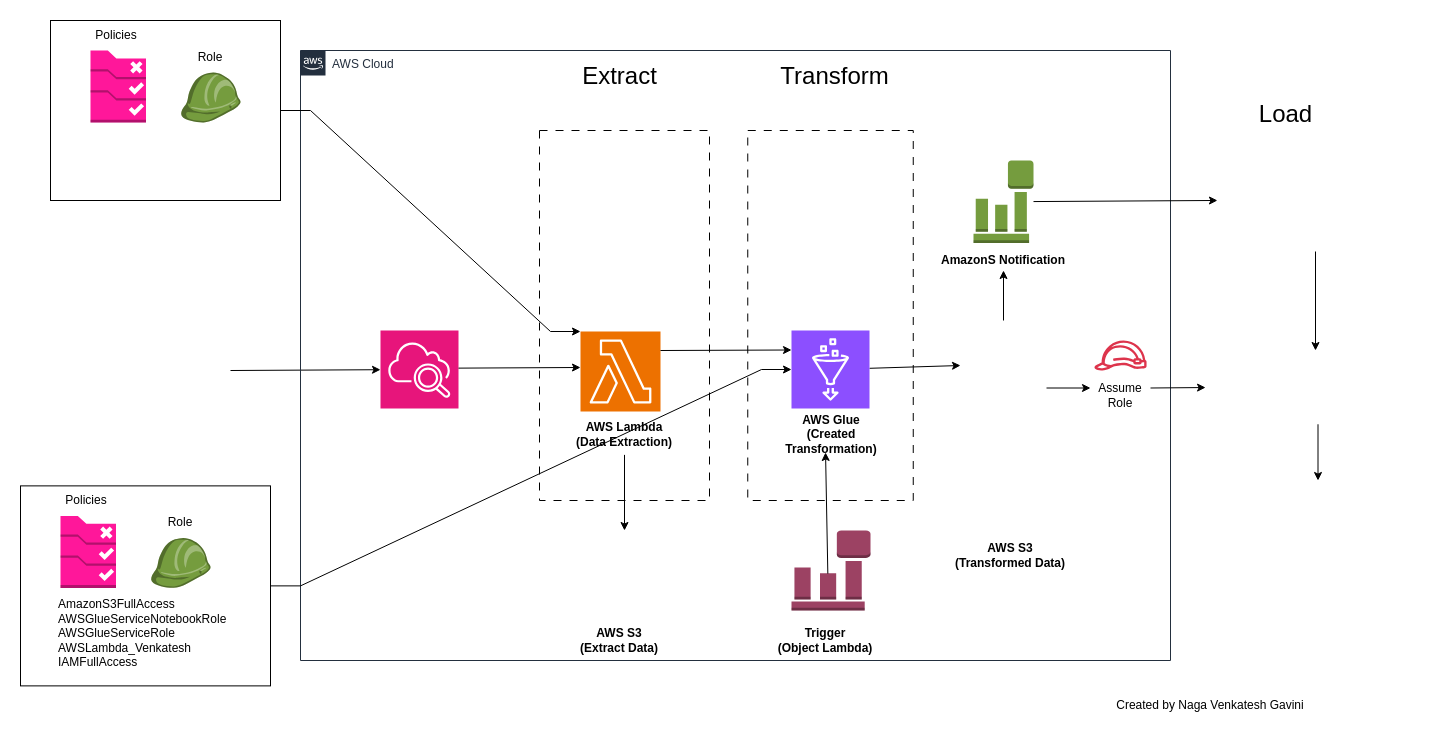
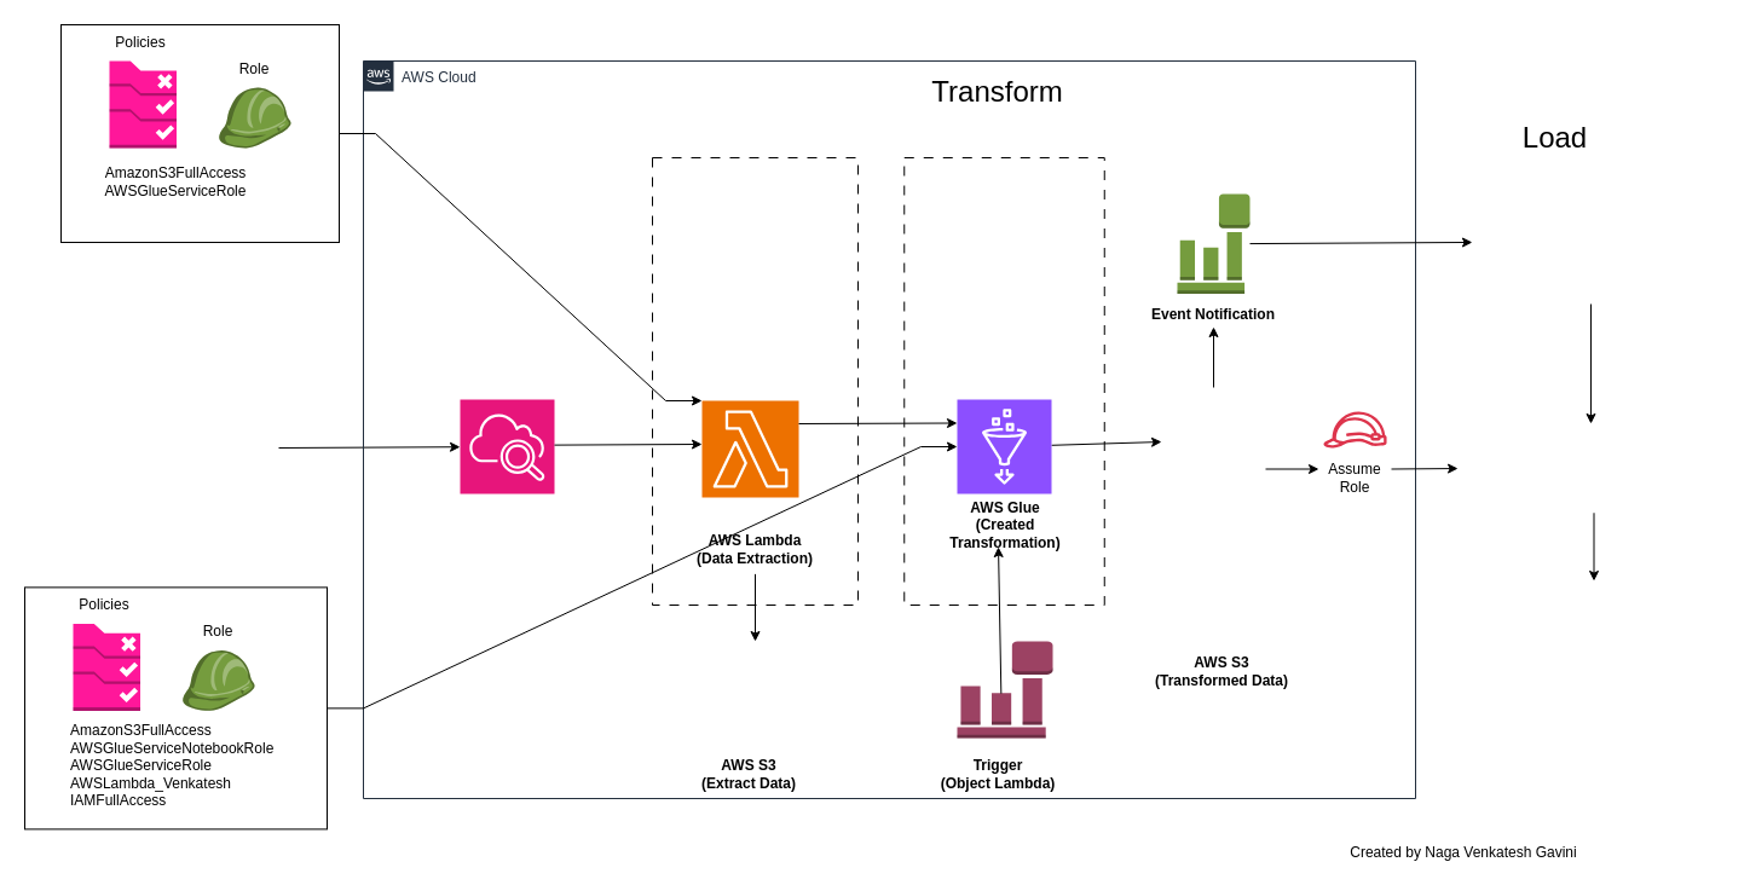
  <mxCell id="0" />
  <mxCell id="1" parent="0" />
  <mxCell id="2" value="" style="rounded=0;whiteSpace=wrap;html=1;dashed=1;dashPattern=8 8;" vertex="1" parent="1"><mxGeometry x="747.25" y="130" width="165.5" height="370" as="geometry" /></mxCell>
  <mxCell id="3" value="" style="rounded=0;whiteSpace=wrap;html=1;dashed=1;dashPattern=8 8;" vertex="1" parent="1"><mxGeometry x="539" y="130" width="170" height="370" as="geometry" /></mxCell>
  <mxCell id="4" style="edgeStyle=none;rounded=0;orthogonalLoop=1;jettySize=auto;html=1;entryX=0;entryY=0.5;entryDx=0;entryDy=0;elbow=vertical;" edge="1" parent="1" source="5" target="23"><mxGeometry relative="1" as="geometry" /></mxCell>
  <mxCell id="5" value="" style="sketch=0;points=[[0,0,0],[0.25,0,0],[0.5,0,0],[0.75,0,0],[1,0,0],[0,1,0],[0.25,1,0],[0.5,1,0],[0.75,1,0],[1,1,0],[0,0.25,0],[0,0.5,0],[0,0.75,0],[1,0.25,0],[1,0.5,0],[1,0.75,0]];outlineConnect=0;fontColor=#232F3E;fillColor=#8C4FFF;strokeColor=#ffffff;dashed=0;verticalLabelPosition=bottom;verticalAlign=top;align=center;html=1;fontSize=12;fontStyle=0;aspect=fixed;shape=mxgraph.aws4.resourceIcon;resIcon=mxgraph.aws4.glue;" vertex="1" parent="1"><mxGeometry x="791" y="330" width="78" height="78" as="geometry" /></mxCell>
  <mxCell id="6" value="" style="sketch=0;points=[[0,0,0],[0.25,0,0],[0.5,0,0],[0.75,0,0],[1,0,0],[0,1,0],[0.25,1,0],[0.5,1,0],[0.75,1,0],[1,1,0],[0,0.25,0],[0,0.5,0],[0,0.75,0],[1,0.25,0],[1,0.5,0],[1,0.75,0]];points=[[0,0,0],[0.25,0,0],[0.5,0,0],[0.75,0,0],[1,0,0],[0,1,0],[0.25,1,0],[0.5,1,0],[0.75,1,0],[1,1,0],[0,0.25,0],[0,0.5,0],[0,0.75,0],[1,0.25,0],[1,0.5,0],[1,0.75,0]];outlineConnect=0;fontColor=#232F3E;fillColor=#E7157B;strokeColor=#ffffff;dashed=0;verticalLabelPosition=bottom;verticalAlign=top;align=center;html=1;fontSize=12;fontStyle=0;aspect=fixed;shape=mxgraph.aws4.resourceIcon;resIcon=mxgraph.aws4.cloudwatch_2;" vertex="1" parent="1"><mxGeometry x="380" y="330" width="78" height="78" as="geometry" /></mxCell>
  <mxCell id="7" value="" style="sketch=0;points=[[0,0,0],[0.25,0,0],[0.5,0,0],[0.75,0,0],[1,0,0],[0,1,0],[0.25,1,0],[0.5,1,0],[0.75,1,0],[1,1,0],[0,0.25,0],[0,0.5,0],[0,0.75,0],[1,0.25,0],[1,0.5,0],[1,0.75,0]];outlineConnect=0;fontColor=#232F3E;fillColor=#ED7100;strokeColor=#ffffff;dashed=0;verticalLabelPosition=bottom;verticalAlign=top;align=center;html=1;fontSize=12;fontStyle=0;aspect=fixed;shape=mxgraph.aws4.resourceIcon;resIcon=mxgraph.aws4.lambda;" vertex="1" parent="1"><mxGeometry x="580" y="331" width="80" height="80" as="geometry" /></mxCell>
  <mxCell id="8" value="" style="shape=image;verticalLabelPosition=bottom;verticalAlign=top;imageAspect=0;image=https://imgs.search.brave.com/Y1n4MpRFktzIe412ziEQ-3lsL8F1jQv-FGbFQrS8Ob8/rs:fit:500:0:0:0/g:ce/aHR0cHM6Ly9hc3Nl/dHMuc3RpY2twbmcu/Y29tL2ltYWdlcy81/ODQ4MTUyZmNlZjEw/MTRjMGI1ZTQ5Njcu/cG5n;" vertex="1" parent="1"><mxGeometry x="580" y="172" width="88" height="88" as="geometry" /></mxCell>
  <mxCell id="9" value="" style="shape=image;verticalLabelPosition=bottom;verticalAlign=top;imageAspect=0;image=https://imgs.search.brave.com/NZHsSgGN5Y2TZZDHSxWq-iMBa_nQnzZRxpUzeS2G_TI/rs:fit:500:0:0:0/g:ce/aHR0cHM6Ly93d3cu/cXVib2xlLmNvbS93/cC1jb250ZW50L3Vw/bG9hZHMvMjAxNy8w/NS9hcGFjaGUtc3Bh/cmsucG5n;" vertex="1" parent="1"><mxGeometry x="772" y="172" width="116" height="68" as="geometry" /></mxCell>
  <mxCell id="10" value="" style="shape=image;verticalLabelPosition=bottom;verticalAlign=top;imageAspect=0;image=https://www.logicata.com/wp-content/uploads/2020/01/Amazon-Simple-Storage-Service-S3_Bucket-with-Objects_light-bg@4x.png;" vertex="1" parent="1"><mxGeometry x="581" y="530" width="86" height="90.75" as="geometry" /></mxCell>
  <mxCell id="11" value="" style="shape=image;verticalLabelPosition=bottom;verticalAlign=top;imageAspect=0;image=https://welcon.kocca.kr/cmm/getImage.do?atchFileId=FILE_d38356b9-28bd-4e3b-a63e-1dfbd060b2e7&amp;amp;fileSn=1&amp;amp;thumb=;" vertex="1" parent="1"><mxGeometry x="1220" y="161" width="190" height="90" as="geometry" /></mxCell>
  <mxCell id="12" style="edgeStyle=none;rounded=0;orthogonalLoop=1;jettySize=auto;html=1;elbow=vertical;" edge="1" parent="1" source="13"><mxGeometry relative="1" as="geometry"><mxPoint x="1317.5" y="480" as="targetPoint" /></mxGeometry></mxCell>
  <mxCell id="13" value="" style="shape=image;verticalLabelPosition=bottom;verticalAlign=top;imageAspect=0;image=https://miro.medium.com/v2/resize:fit:1088/0*AmYXrtpALhMlQcZI.png;" vertex="1" parent="1"><mxGeometry x="1210" y="313.78" width="215" height="110" as="geometry" /></mxCell>
  <mxCell id="14" value="" style="shape=image;verticalLabelPosition=bottom;verticalAlign=top;imageAspect=0;image=https://images.datacamp.com/image/upload/v1714478776/re388xshtgihucfiiavf.png;" vertex="1" parent="1"><mxGeometry x="1252.5" y="485.38" width="130" height="112" as="geometry" /></mxCell>
  <mxCell id="15" value="" style="outlineConnect=0;dashed=0;verticalLabelPosition=bottom;verticalAlign=top;align=center;html=1;shape=mxgraph.aws3.event_event_based;fillColor=#9C4263;gradientColor=none;" vertex="1" parent="1"><mxGeometry x="791" y="530" width="79" height="80" as="geometry" /></mxCell>
  <mxCell id="16" value="" style="shape=image;verticalLabelPosition=bottom;verticalAlign=top;imageAspect=0;image=https://developer.spotify.com/images/guidelines/design/logo.png;" vertex="1" parent="1"><mxGeometry x="20" y="323.18" width="210" height="91.2" as="geometry" /></mxCell>
  <mxCell id="17" value="" style="endArrow=classic;html=1;rounded=0;" edge="1" parent="1" target="6"><mxGeometry width="50" height="50" relative="1" as="geometry"><mxPoint x="230" y="370" as="sourcePoint" /><mxPoint x="280" y="330" as="targetPoint" /></mxGeometry></mxCell>
  <mxCell id="18" value="" style="endArrow=classic;html=1;rounded=0;" edge="1" parent="1"><mxGeometry width="50" height="50" relative="1" as="geometry"><mxPoint x="458" y="367.63" as="sourcePoint" /><mxPoint x="580" y="367" as="targetPoint" /></mxGeometry></mxCell>
  <mxCell id="19" value="AWS Cloud" style="points=[[0,0],[0.25,0],[0.5,0],[0.75,0],[1,0],[1,0.25],[1,0.5],[1,0.75],[1,1],[0.75,1],[0.5,1],[0.25,1],[0,1],[0,0.75],[0,0.5],[0,0.25]];outlineConnect=0;gradientColor=none;html=1;whiteSpace=wrap;fontSize=12;fontStyle=0;container=1;pointerEvents=0;collapsible=0;recursiveResize=0;shape=mxgraph.aws4.group;grIcon=mxgraph.aws4.group_aws_cloud_alt;strokeColor=#232F3E;fillColor=none;verticalAlign=top;align=left;spacingLeft=30;fontColor=#232F3E;dashed=0;" vertex="1" parent="1"><mxGeometry x="300" y="50" width="870" height="610" as="geometry" /></mxCell>
- <mxCell id="20" value="&lt;h1&gt;&lt;span style=&quot;font-weight: normal;&quot;&gt;Extract&lt;/span&gt;&lt;/h1&gt;" style="text;html=1;align=center;verticalAlign=middle;whiteSpace=wrap;rounded=0;" vertex="1" parent="19"><mxGeometry x="273.5" y="12" width="91" height="28" as="geometry" /></mxCell>
- <mxCell id="21" value="&lt;h1&gt;&lt;span style=&quot;font-weight: normal;&quot;&gt;Transform&lt;/span&gt;&lt;/h1&gt;" style="text;html=1;align=center;verticalAlign=middle;whiteSpace=wrap;rounded=0;" vertex="1" parent="19"><mxGeometry x="489" y="12" width="91" height="28" as="geometry" /></mxCell>
+ <mxCell id="21" value="&lt;h1&gt;&lt;span style=&quot;font-weight: normal;&quot;&gt;Transform&lt;/span&gt;&lt;/h1&gt;" style="text;html=1;align=center;verticalAlign=middle;whiteSpace=wrap;rounded=0;" vertex="1" parent="19"><mxGeometry x="479" y="12" width="91" height="28" as="geometry" /></mxCell>
  <mxCell id="22" style="edgeStyle=none;rounded=0;orthogonalLoop=1;jettySize=auto;html=1;exitX=1;exitY=0.75;exitDx=0;exitDy=0;entryX=0;entryY=0.25;entryDx=0;entryDy=0;elbow=vertical;" edge="1" parent="19" source="23" target="26"><mxGeometry relative="1" as="geometry" /></mxCell>
  <mxCell id="23" value="" style="shape=image;verticalLabelPosition=bottom;verticalAlign=top;imageAspect=0;image=https://www.logicata.com/wp-content/uploads/2020/01/Amazon-Simple-Storage-Service-S3_Bucket-with-Objects_light-bg@4x.png;" vertex="1" parent="19"><mxGeometry x="660" y="270" width="86" height="90" as="geometry" /></mxCell>
  <mxCell id="24" value="" style="group" vertex="1" connectable="0" parent="19"><mxGeometry x="790" y="290" width="60" height="70" as="geometry" /></mxCell>
  <mxCell id="25" value="" style="sketch=0;outlineConnect=0;fontColor=#232F3E;gradientColor=none;fillColor=#DD344C;strokeColor=none;dashed=0;verticalLabelPosition=bottom;verticalAlign=top;align=center;html=1;fontSize=12;fontStyle=0;aspect=fixed;pointerEvents=1;shape=mxgraph.aws4.role;" vertex="1" parent="24"><mxGeometry x="3.41" width="53.18" height="30" as="geometry" /></mxCell>
  <mxCell id="26" value="Assume Role" style="text;html=1;align=center;verticalAlign=middle;whiteSpace=wrap;rounded=0;" vertex="1" parent="24"><mxGeometry y="40" width="60" height="30" as="geometry" /></mxCell>
  <mxCell id="27" value="" style="outlineConnect=0;dashed=0;verticalLabelPosition=bottom;verticalAlign=top;align=center;html=1;shape=mxgraph.aws3.event_event_based;fillColor=#759C3E;gradientColor=none;" vertex="1" parent="19"><mxGeometry x="673" y="110" width="60" height="82.5" as="geometry" /></mxCell>
  <mxCell id="28" style="edgeStyle=none;rounded=0;orthogonalLoop=1;jettySize=auto;html=1;elbow=vertical;" edge="1" parent="19" source="23"><mxGeometry relative="1" as="geometry"><mxPoint x="703" y="220" as="targetPoint" /></mxGeometry></mxCell>
  <mxCell id="29" value="AWS S3&lt;div&gt;(Transformed Data)&lt;/div&gt;" style="text;html=1;align=center;verticalAlign=middle;whiteSpace=wrap;rounded=0;strokeWidth=6;fontStyle=1" vertex="1" parent="19"><mxGeometry x="640" y="485" width="140" height="40" as="geometry" /></mxCell>
  <mxCell id="30" value="AWS S3&lt;div&gt;(Extract Data)&lt;/div&gt;" style="text;html=1;align=center;verticalAlign=middle;whiteSpace=wrap;rounded=0;strokeWidth=6;fontStyle=1" vertex="1" parent="19"><mxGeometry x="249" y="570" width="140" height="40" as="geometry" /></mxCell>
  <mxCell id="31" value="&lt;div&gt;Trigger&lt;/div&gt;&lt;div&gt;(Object Lambda)&lt;/div&gt;" style="text;html=1;align=center;verticalAlign=middle;whiteSpace=wrap;rounded=0;strokeWidth=6;fontStyle=1" vertex="1" parent="19"><mxGeometry x="454.5" y="570" width="140" height="40" as="geometry" /></mxCell>
- <mxCell id="32" value="&lt;div&gt;AmazonS Notification&lt;/div&gt;" style="text;html=1;align=center;verticalAlign=middle;whiteSpace=wrap;rounded=0;strokeWidth=6;fontStyle=1" vertex="1" parent="19"><mxGeometry x="633" y="190" width="140" height="40" as="geometry" /></mxCell>
+ <mxCell id="32" value="&lt;div&gt;Event Notification&lt;/div&gt;" style="text;html=1;align=center;verticalAlign=middle;whiteSpace=wrap;rounded=0;strokeWidth=6;fontStyle=1" vertex="1" parent="19"><mxGeometry x="633" y="190" width="140" height="40" as="geometry" /></mxCell>
  <mxCell id="33" value="&lt;h1&gt;&lt;span style=&quot;font-weight: normal;&quot;&gt;Load&lt;/span&gt;&lt;/h1&gt;" style="text;html=1;align=center;verticalAlign=middle;whiteSpace=wrap;rounded=0;" vertex="1" parent="1"><mxGeometry x="1239.5" y="100" width="91" height="28" as="geometry" /></mxCell>
  <mxCell id="34" style="edgeStyle=entityRelationEdgeStyle;rounded=0;orthogonalLoop=1;jettySize=auto;html=1;exitX=1;exitY=0.5;exitDx=0;exitDy=0;entryX=0;entryY=0;entryDx=0;entryDy=0;entryPerimeter=0;elbow=vertical;" edge="1" parent="1" source="37" target="7"><mxGeometry relative="1" as="geometry" /></mxCell>
  <mxCell id="35" value="" style="group" vertex="1" connectable="0" parent="1"><mxGeometry x="50" y="20" width="230" height="180" as="geometry" /></mxCell>
  <mxCell id="36" value="" style="group" vertex="1" connectable="0" parent="35"><mxGeometry width="230" height="180" as="geometry" /></mxCell>
  <mxCell id="37" value="" style="rounded=0;whiteSpace=wrap;html=1;" vertex="1" parent="36"><mxGeometry width="230" height="180" as="geometry" /></mxCell>
  <mxCell id="38" value="" style="outlineConnect=0;dashed=0;verticalLabelPosition=bottom;verticalAlign=top;align=center;html=1;shape=mxgraph.aws3.role;fillColor=#759C3E;gradientColor=none;" vertex="1" parent="36"><mxGeometry x="130" y="52" width="60" height="50" as="geometry" /></mxCell>
  <mxCell id="39" value="" style="outlineConnect=0;dashed=0;verticalLabelPosition=bottom;verticalAlign=top;align=center;html=1;shape=mxgraph.aws3.config_rule;fillColor=#FF179A;gradientColor=none;" vertex="1" parent="36"><mxGeometry x="40" y="30" width="55.5" height="72" as="geometry" /></mxCell>
+ <mxCell id="40" value="&lt;div&gt;AmazonS3FullAccess&lt;/div&gt;&lt;div&gt;AWSGlueServiceRole&lt;/div&gt;" style="text;html=1;align=center;verticalAlign=middle;whiteSpace=wrap;rounded=0;" vertex="1" parent="36"><mxGeometry x="30" y="110" width="130" height="40" as="geometry" /></mxCell>
  <mxCell id="41" value="Role" style="text;html=1;align=center;verticalAlign=middle;whiteSpace=wrap;rounded=0;" vertex="1" parent="36"><mxGeometry x="130" y="22" width="60" height="30" as="geometry" /></mxCell>
  <mxCell id="42" value="Policies" style="text;html=1;align=center;verticalAlign=middle;whiteSpace=wrap;rounded=0;" vertex="1" parent="36"><mxGeometry x="35.5" width="60" height="30" as="geometry" /></mxCell>
  <mxCell id="43" value="" style="group" vertex="1" connectable="0" parent="1"><mxGeometry x="20" y="485.38" width="250" height="200" as="geometry" /></mxCell>
  <mxCell id="44" value="" style="group" vertex="1" connectable="0" parent="43"><mxGeometry width="250" height="200" as="geometry" /></mxCell>
  <mxCell id="45" value="" style="rounded=0;whiteSpace=wrap;html=1;" vertex="1" parent="44"><mxGeometry width="250" height="200" as="geometry" /></mxCell>
  <mxCell id="46" value="" style="outlineConnect=0;dashed=0;verticalLabelPosition=bottom;verticalAlign=top;align=center;html=1;shape=mxgraph.aws3.role;fillColor=#759C3E;gradientColor=none;" vertex="1" parent="44"><mxGeometry x="130" y="52" width="60" height="50" as="geometry" /></mxCell>
  <mxCell id="47" value="" style="outlineConnect=0;dashed=0;verticalLabelPosition=bottom;verticalAlign=top;align=center;html=1;shape=mxgraph.aws3.config_rule;fillColor=#FF179A;gradientColor=none;" vertex="1" parent="44"><mxGeometry x="40" y="30" width="55.5" height="72" as="geometry" /></mxCell>
  <mxCell id="48" value="&lt;div&gt;AmazonS3FullAccess&lt;/div&gt;&lt;div&gt;AWSGlueServiceNotebookRole&lt;/div&gt;&lt;div&gt;AWSGlueServiceRole&lt;/div&gt;&lt;div&gt;AWSLambda_Venkatesh&lt;/div&gt;&lt;div&gt;IAMFullAccess&lt;/div&gt;&lt;div&gt;&lt;br&gt;&lt;/div&gt;" style="text;html=1;align=left;verticalAlign=middle;whiteSpace=wrap;rounded=0;" vertex="1" parent="44"><mxGeometry x="35.5" y="114.62" width="190" height="80" as="geometry" /></mxCell>
  <mxCell id="49" value="Role" style="text;html=1;align=center;verticalAlign=middle;whiteSpace=wrap;rounded=0;" vertex="1" parent="44"><mxGeometry x="130" y="22" width="60" height="30" as="geometry" /></mxCell>
  <mxCell id="50" value="Policies" style="text;html=1;align=center;verticalAlign=middle;whiteSpace=wrap;rounded=0;" vertex="1" parent="44"><mxGeometry x="35.5" width="60" height="30" as="geometry" /></mxCell>
  <mxCell id="51" style="edgeStyle=entityRelationEdgeStyle;rounded=0;orthogonalLoop=1;jettySize=auto;html=1;elbow=vertical;" edge="1" parent="1" source="45" target="5"><mxGeometry relative="1" as="geometry"><Array as="points"><mxPoint x="540" y="520" /></Array></mxGeometry></mxCell>
  <mxCell id="52" style="edgeStyle=none;rounded=0;orthogonalLoop=1;jettySize=auto;html=1;exitX=1;exitY=0.25;exitDx=0;exitDy=0;entryX=-0.023;entryY=0.666;entryDx=0;entryDy=0;entryPerimeter=0;elbow=vertical;" edge="1" parent="1" source="26" target="13"><mxGeometry relative="1" as="geometry" /></mxCell>
  <mxCell id="53" style="edgeStyle=none;rounded=0;orthogonalLoop=1;jettySize=auto;html=1;entryX=-0.016;entryY=0.433;entryDx=0;entryDy=0;entryPerimeter=0;elbow=vertical;" edge="1" parent="1" source="27" target="11"><mxGeometry relative="1" as="geometry" /></mxCell>
  <mxCell id="54" style="edgeStyle=none;rounded=0;orthogonalLoop=1;jettySize=auto;html=1;elbow=vertical;" edge="1" parent="1" source="11"><mxGeometry relative="1" as="geometry"><mxPoint x="1315" y="350" as="targetPoint" /></mxGeometry></mxCell>
  <mxCell id="55" style="edgeStyle=none;rounded=0;orthogonalLoop=1;jettySize=auto;html=1;entryX=0;entryY=0.25;entryDx=0;entryDy=0;entryPerimeter=0;elbow=vertical;" edge="1" parent="1" target="5"><mxGeometry relative="1" as="geometry"><mxPoint x="660" y="350" as="sourcePoint" /></mxGeometry></mxCell>
  <mxCell id="56" style="edgeStyle=none;rounded=0;orthogonalLoop=1;jettySize=auto;html=1;elbow=vertical;" edge="1" parent="1" source="57" target="10"><mxGeometry relative="1" as="geometry" /></mxCell>
- <mxCell id="57" value="AWS Lambda&lt;div&gt;(Data Extraction)&lt;/div&gt;" style="text;html=1;align=center;verticalAlign=middle;whiteSpace=wrap;rounded=0;strokeWidth=6;fontStyle=1" vertex="1" parent="1"><mxGeometry x="554" y="414.38" width="140" height="40" as="geometry" /></mxCell>
+ <mxCell id="57" value="AWS Lambda&lt;div&gt;(Data Extraction)&lt;/div&gt;" style="text;html=1;align=center;verticalAlign=middle;whiteSpace=wrap;rounded=0;strokeWidth=6;fontStyle=1" vertex="1" parent="1"><mxGeometry x="554" y="434.38" width="140" height="40" as="geometry" /></mxCell>
  <mxCell id="58" value="AWS Glue&lt;div&gt;(Created Transformation)&lt;/div&gt;" style="text;html=1;align=center;verticalAlign=middle;whiteSpace=wrap;rounded=0;strokeWidth=6;fontStyle=1" vertex="1" parent="1"><mxGeometry x="760.5" y="414.38" width="140" height="40" as="geometry" /></mxCell>
  <mxCell id="59" style="edgeStyle=none;rounded=0;orthogonalLoop=1;jettySize=auto;html=1;exitX=0.46;exitY=0.54;exitDx=0;exitDy=0;exitPerimeter=0;entryX=0.461;entryY=0.94;entryDx=0;entryDy=0;entryPerimeter=0;elbow=vertical;" edge="1" parent="1" source="15" target="58"><mxGeometry relative="1" as="geometry" /></mxCell>
  <mxCell id="60" value="Created by Naga Venkatesh Gavini" style="text;html=1;align=center;verticalAlign=middle;whiteSpace=wrap;rounded=0;" vertex="1" parent="1"><mxGeometry x="1100" y="700" width="220" height="10" as="geometry" /></mxCell>
